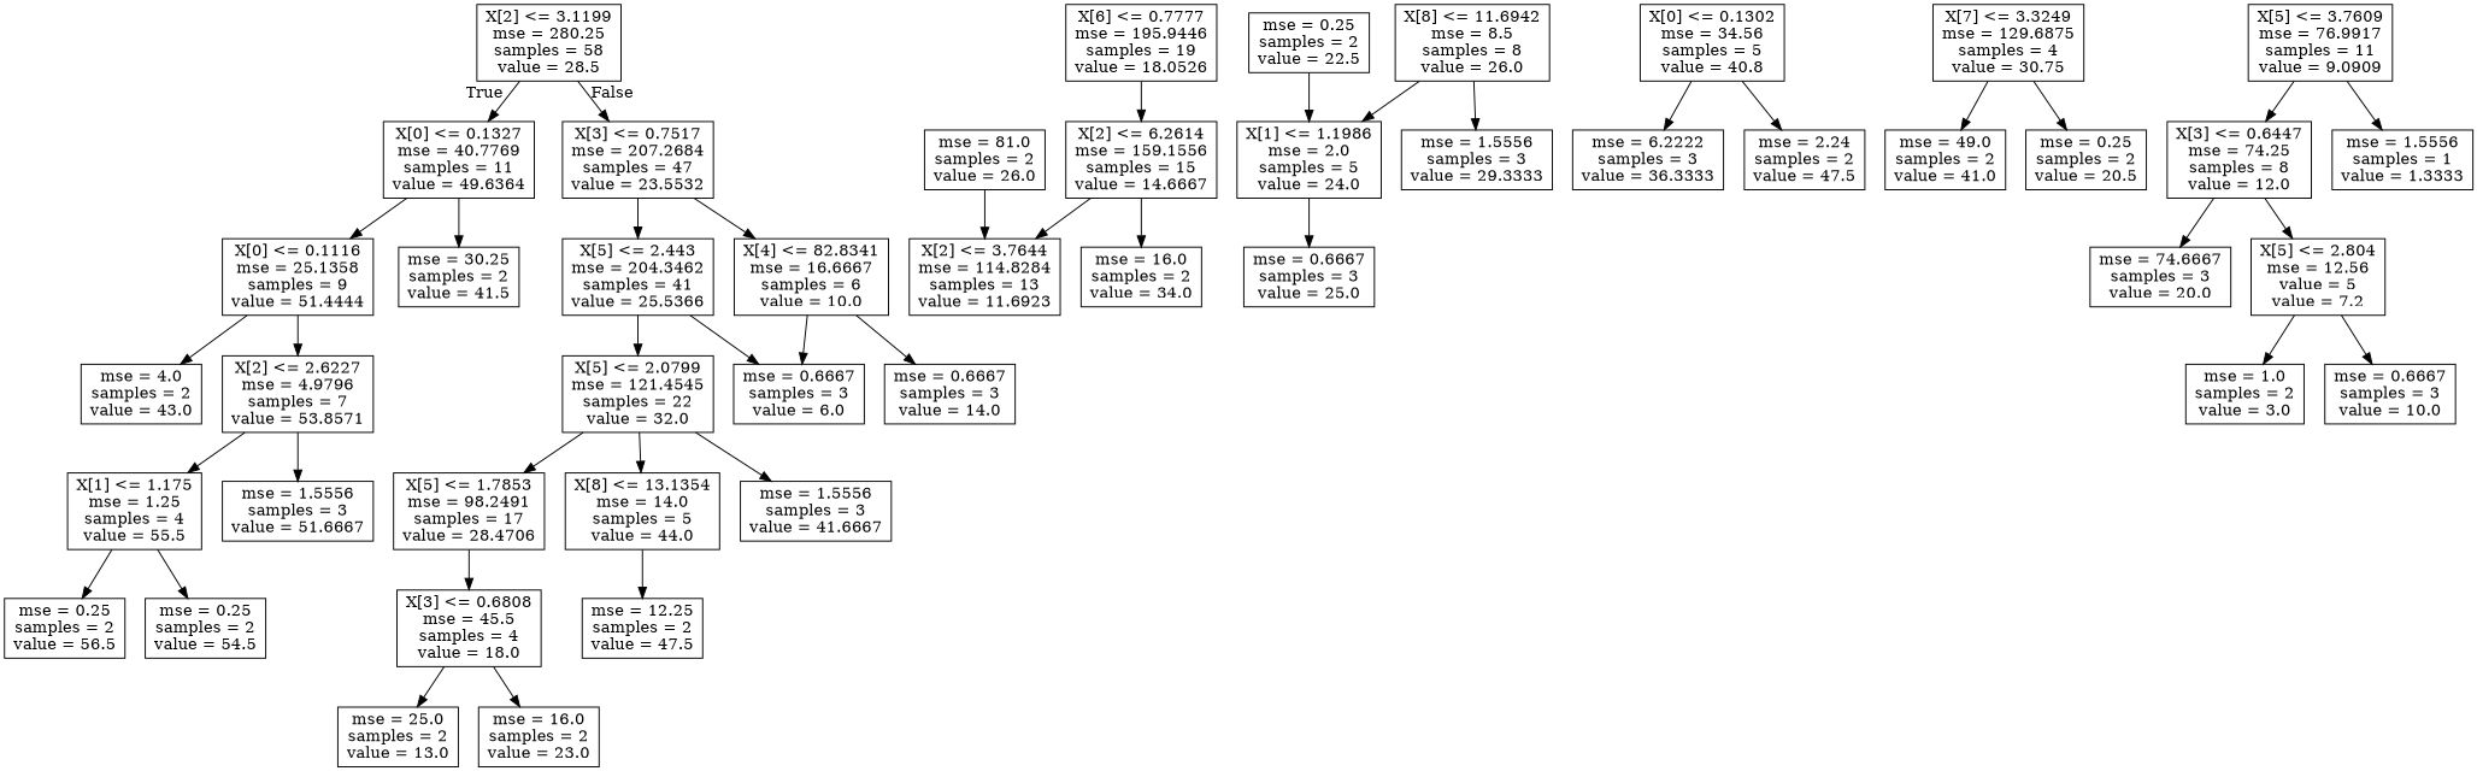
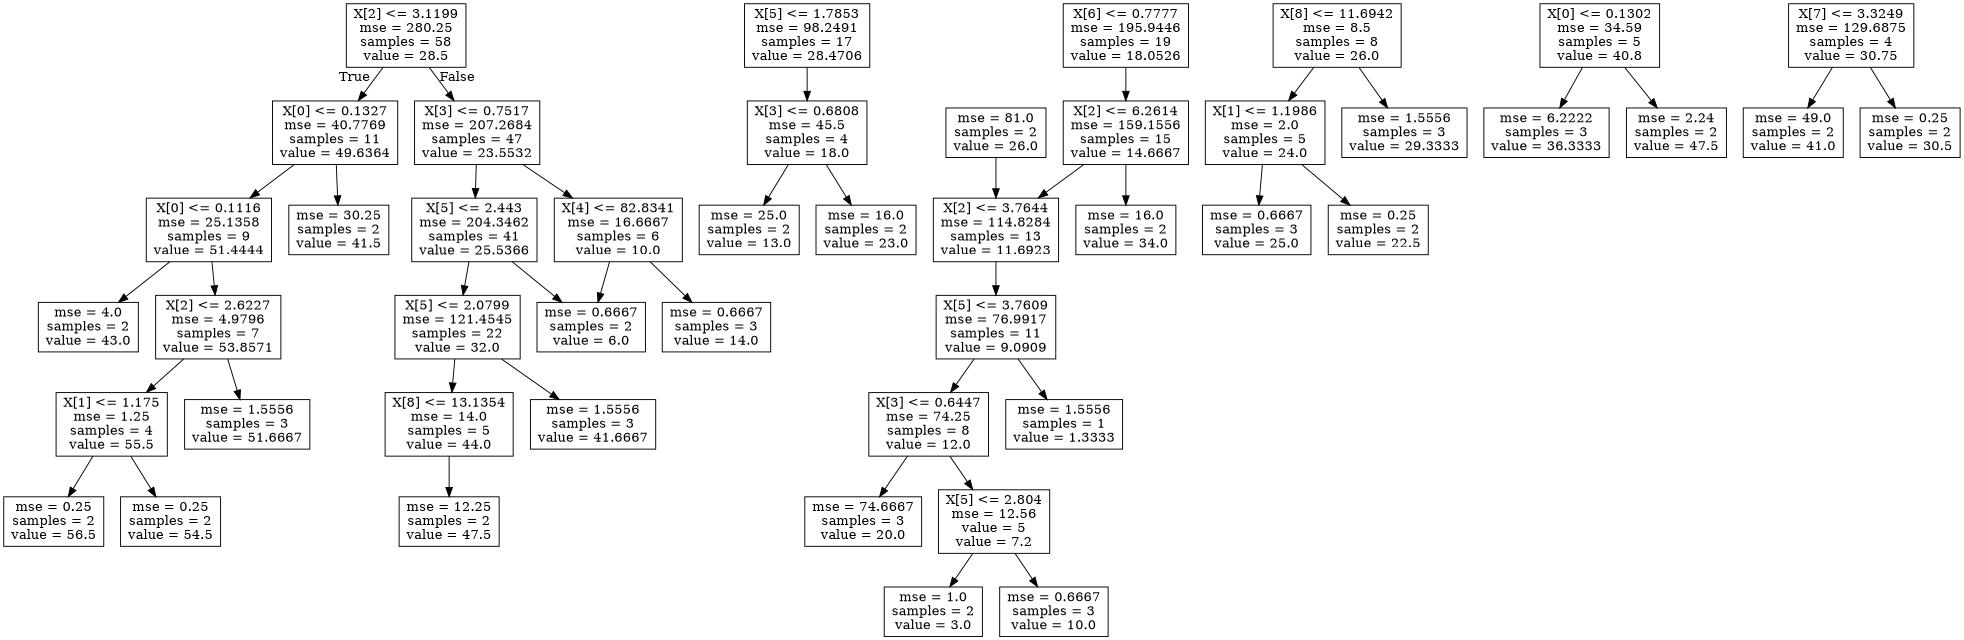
  digraph {
    node [shape=box]
    n1 [label="X[2] <= 3.1199\nmse = 280.25\nsamples = 58\nvalue = 28.5"]
    n2 [label="X[0] <= 0.1327\nmse = 40.7769\nsamples = 11\nvalue = 49.6364"]
    n3 [label="X[3] <= 0.7517\nmse = 207.2684\nsamples = 47\nvalue = 23.5532"]
    n4 [label="X[0] <= 0.1116\nmse = 25.1358\nsamples = 9\nvalue = 51.4444"]
    n5 [label="mse = 30.25\nsamples = 2\nvalue = 41.5"]
    n6 [label="X[5] <= 2.443\nmse = 204.3462\nsamples = 41\nvalue = 25.5366"]
    n7 [label="X[4] <= 82.8341\nmse = 16.6667\nsamples = 6\nvalue = 10.0"]
    n8 [label="mse = 4.0\nsamples = 2\nvalue = 43.0"]
    n9 [label="X[2] <= 2.6227\nmse = 4.9796\nsamples = 7\nvalue = 53.8571"]
    n10 [label="X[1] <= 1.175\nmse = 1.25\nsamples = 4\nvalue = 55.5"]
    n11 [label="mse = 1.5556\nsamples = 3\nvalue = 51.6667"]
    n12 [label="mse = 0.25\nsamples = 2\nvalue = 56.5"]
    n13 [label="mse = 0.25\nsamples = 2\nvalue = 54.5"]
    n14 [label="X[5] <= 2.0799\nmse = 121.4545\nsamples = 22\nvalue = 32.0"]
-   n15 [label="mse = 0.6667\nsamples = 3\nvalue = 6.0"]
+   n15 [label="mse = 0.6667\nsamples = 2\nvalue = 6.0"]
    n16 [label="mse = 0.6667\nsamples = 3\nvalue = 14.0"]
    n17 [label="X[5] <= 1.7853\nmse = 98.2491\nsamples = 17\nvalue = 28.4706"]
    n18 [label="X[8] <= 13.1354\nmse = 14.0\nsamples = 5\nvalue = 44.0"]
    n19 [label="mse = 1.5556\nsamples = 3\nvalue = 41.6667"]
    n20 [label="X[6] <= 0.7777\nmse = 195.9446\nsamples = 19\nvalue = 18.0526"]
    n21 [label="X[2] <= 6.2614\nmse = 159.1556\nsamples = 15\nvalue = 14.6667"]
    n22 [label="X[3] <= 0.6808\nmse = 45.5\nsamples = 4\nvalue = 18.0"]
    n23 [label="mse = 12.25\nsamples = 2\nvalue = 47.5"]
    n24 [label="mse = 25.0\nsamples = 2\nvalue = 13.0"]
    n25 [label="mse = 16.0\nsamples = 2\nvalue = 23.0"]
    n26 [label="X[8] <= 11.6942\nmse = 8.5\nsamples = 8\nvalue = 26.0"]
    n27 [label="X[1] <= 1.1986\nmse = 2.0\nsamples = 5\nvalue = 24.0"]
    n28 [label="mse = 1.5556\nsamples = 3\nvalue = 29.3333"]
-   n29 [label="X[0] <= 0.1302\nmse = 34.56\nsamples = 5\nvalue = 40.8"]
+   n29 [label="X[0] <= 0.1302\nmse = 34.59\nsamples = 5\nvalue = 40.8"]
    n30 [label="mse = 6.2222\nsamples = 3\nvalue = 36.3333"]
    n31 [label="mse = 2.24\nsamples = 2\nvalue = 47.5"]
    n32 [label="mse = 0.6667\nsamples = 3\nvalue = 25.0"]
    n33 [label="mse = 0.25\nsamples = 2\nvalue = 22.5"]
    n34 [label="X[7] <= 3.3249\nmse = 129.6875\nsamples = 4\nvalue = 30.75"]
    n35 [label="mse = 49.0\nsamples = 2\nvalue = 41.0"]
-   n36 [label="mse = 0.25\nsamples = 2\nvalue = 20.5"]
+   n36 [label="mse = 0.25\nsamples = 2\nvalue = 30.5"]
    n37 [label="X[2] <= 3.7644\nmse = 114.8284\nsamples = 13\nvalue = 11.6923"]
    n38 [label="mse = 16.0\nsamples = 2\nvalue = 34.0"]
    n39 [label="X[5] <= 3.7609\nmse = 76.9917\nsamples = 11\nvalue = 9.0909"]
    n40 [label="mse = 81.0\nsamples = 2\nvalue = 26.0"]
    n41 [label="X[3] <= 0.6447\nmse = 74.25\nsamples = 8\nvalue = 12.0"]
    n42 [label="mse = 1.5556\nsamples = 1\nvalue = 1.3333"]
    n43 [label="mse = 74.6667\nsamples = 3\nvalue = 20.0"]
    n44 [label="X[5] <= 2.804\nmse = 12.56\nvalue = 5\nvalue = 7.2"]
    n45 [label="mse = 1.0\nsamples = 2\nvalue = 3.0"]
    n46 [label="mse = 0.6667\nsamples = 3\nvalue = 10.0"]
    n1 -> n2 [headlabel=True labelangle=45 labeldistance=2.5]
    n1 -> n3 [headlabel=False labelangle=-45 labeldistance=2.5]
    n2 -> n4
    n2 -> n5
    n3 -> n6
    n3 -> n7
    n4 -> n8
    n4 -> n9
    n6 -> n14
    n6 -> n15
    n7 -> n15
    n7 -> n16
    n9 -> n10
    n9 -> n11
    n10 -> n12
    n10 -> n13
-   n14 -> n17
    n14 -> n18
    n14 -> n19
    n17 -> n22
    n18 -> n23
    n20 -> n21
    n21 -> n37
    n21 -> n38
    n22 -> n24
    n22 -> n25
    n26 -> n27
    n26 -> n28
    n27 -> n32
-   n33 -> n27
+   n27 -> n33
    n29 -> n30
    n29 -> n31
    n34 -> n35
    n34 -> n36
+   n37 -> n39
    n39 -> n41
    n39 -> n42
    n40 -> n37
    n41 -> n43
    n41 -> n44
    n44 -> n45
    n44 -> n46
  }
